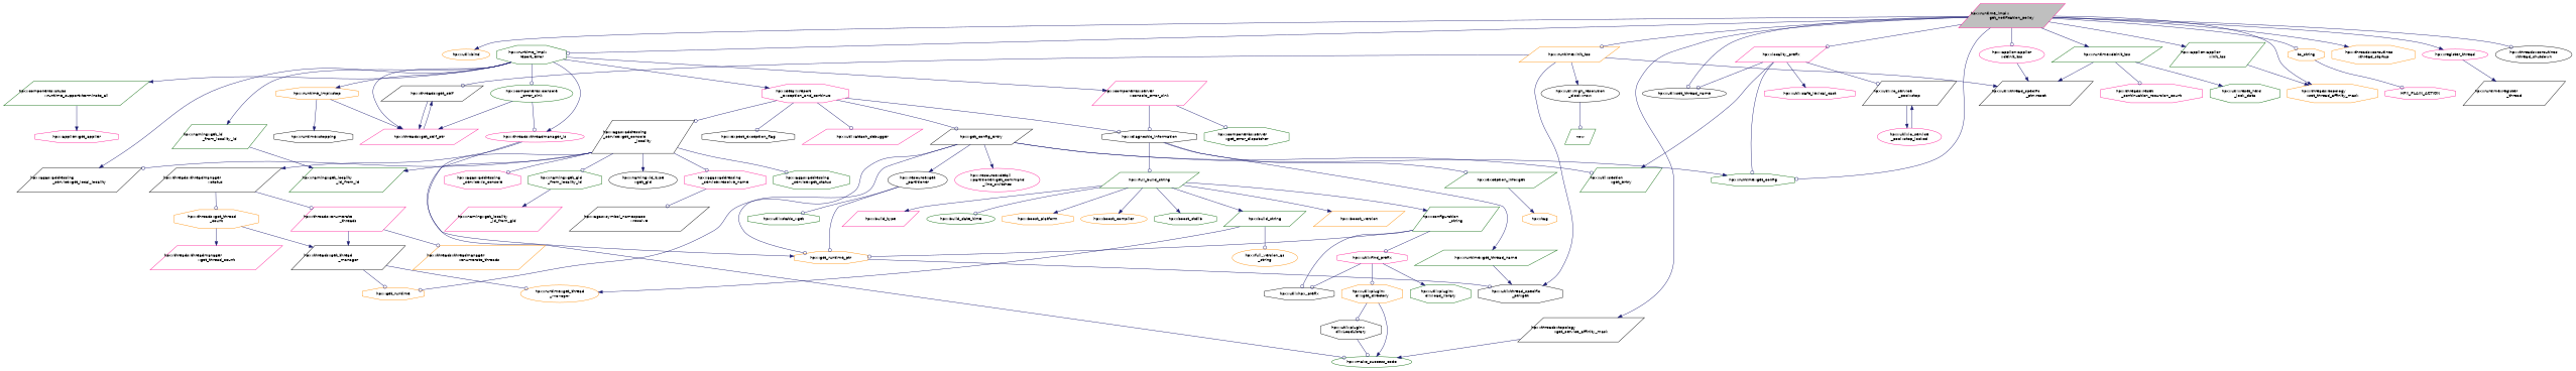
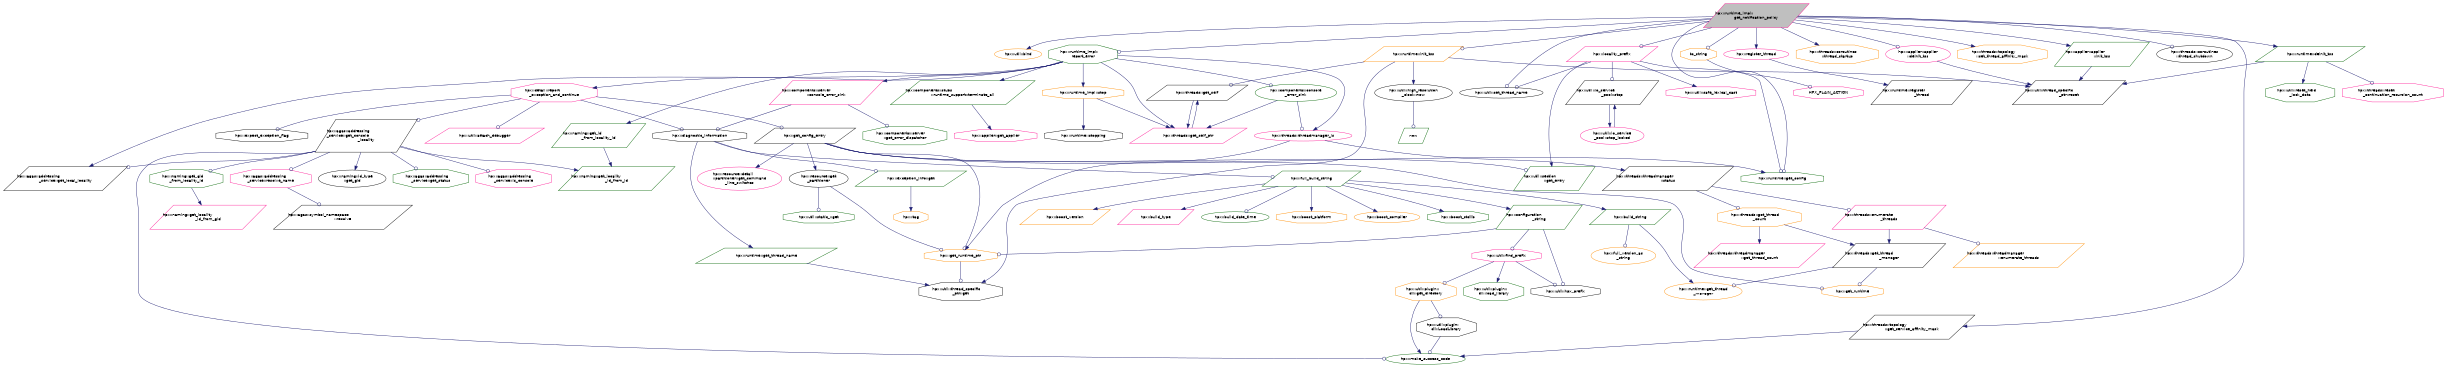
  digraph {
    rankdir=TB
    node [color=darkgreen fillcolor=white fontname=Helvetica fontsize=10 shape=parallelogram style=filled]
    edge [arrowhead=normal color=midnightblue fontname=Helvetica fontsize=10 labelfontname=Helvetica labelfontsize=10 style=solid]
    n1 [color=deeppink fillcolor=grey75 fontcolor=black height=0.2 label="hpx::runtime_impl::\lget_notification_policy" width=0.4]
    n2 [color=darkorange height=0.2 label="hpx::util::bind" shape=ellipse width=0.4]
    n3 [color=darkorange height=0.2 label="hpx::runtime::init_tss" width=0.4]
    n4 [height=0.2 label="hpx::runtime_impl::\lreport_error" shape=octagon width=0.4]
    n5 [height=0.2 label="hpx::runtime::get_config" shape=octagon width=0.4]
    n6 [color=deeppink height=0.2 label="hpx::locality_prefix" width=0.4]
    n7 [color=black height=0.2 label="hpx::util::set_thread_name" shape=ellipse width=0.4]
    n8 [height=0.2 label="hpx::applier::applier\l::init_tss" width=0.4]
    n9 [color=darkorange height=0.2 label=to_string shape=octagon width=0.4]
    n10 [color=darkorange height=0.2 label="hpx::threads::coroutines\l::thread_startup" shape=octagon width=0.4]
    n11 [color=deeppink height=0.2 label="hpx::register_thread" shape=ellipse width=0.4]
    n12 [color=darkorange height=0.2 label="hpx::threads::topology\l::set_thread_affinity_mask" shape=octagon width=0.4]
    n13 [color=black height=0.2 label="hpx::threads::topology\l::get_service_affinity_mask" width=0.4]
    n14 [color=black height=0.2 label="hpx::threads::coroutines\l::thread_shutdown" shape=ellipse width=0.4]
    n15 [color=deeppink height=0.2 label="hpx::applier::applier\l::deinit_tss" shape=ellipse width=0.4]
    n16 [height=0.2 label="hpx::runtime::deinit_tss" width=0.4]
    n17 [color=black height=0.2 label="hpx::threads::get_self" width=0.4]
    n18 [color=black height=0.2 label="hpx::util::thread_specific\l_ptr::reset" width=0.4]
    n19 [color=black height=0.2 label="hpx::util::thread_specific\l_ptr::get" shape=octagon width=0.4]
    n20 [color=black height=0.2 label="hpx::util::high_resolution\l_clock::now" shape=ellipse width=0.4]
    n21 [color=deeppink height=0.2 label="hpx::threads::get_self_ptr" width=0.4]
    n22 [color=deeppink height=0.2 label="hpx::threads::threadmanager_is" shape=ellipse width=0.4]
    n23 [color=deeppink height=0.2 label="hpx::detail::report\l_exception_and_continue" shape=octagon width=0.4]
    n24 [color=darkorange height=0.2 label="hpx::runtime_impl::stop" shape=octagon width=0.4]
    n25 [color=deeppink height=0.2 label="hpx::components::server\l::console_error_sink" width=0.4]
    n26 [color=black height=0.2 label="hpx::agas::addressing\l_service::get_local_locality" width=0.4]
    n27 [height=0.2 label="hpx::components::console\l_error_sink" shape=ellipse width=0.4]
    n28 [height=0.2 label="hpx::components::stubs\l::runtime_support::terminate_all" width=0.4]
    n29 [height=0.2 label="hpx::naming::get_id\l_from_locality_id" width=0.4]
    n30 [height=0.2 label="hpx::util::section\l::get_entry" width=0.4]
    n31 [color=deeppink height=0.2 label="hpx::util::safe_lexical_cast" shape=octagon width=0.4]
    n32 [color=black height=0.2 label="hpx::util::io_service\l_pool::stop" width=0.4]
    n33 [color=deeppink height=0.2 label=HPX_PLAIN_ACTION shape=octagon width=0.4]
    n34 [color=black height=0.2 label="hpx::runtime::register\l_thread" width=0.4]
    n35 [height=0.2 label="hpx::make_success_code" shape=ellipse width=0.4]
    n36 [height=0.2 label="hpx::util::reset_held\l_lock_data" shape=octagon width=0.4]
    n37 [color=deeppink height=0.2 label="hpx::threads::reset\l_continuation_recursion_count" shape=octagon width=0.4]
    n38 [height=0.2 label=now width=0.4]
    n39 [color=darkorange height=0.2 label="hpx::get_runtime_ptr" shape=octagon width=0.4]
    n40 [color=black height=0.2 label="hpx::threads::threadmanager\l::status" width=0.4]
    n41 [color=black height=0.2 label="hpx::agas::addressing\l_service::get_console\l_locality" width=0.4]
    n42 [color=black height=0.2 label="hpx::expect_exception_flag" shape=octagon width=0.4]
    n43 [color=black height=0.2 label="hpx::get_config_entry" width=0.4]
    n44 [color=deeppink height=0.2 label="hpx::util::attach_debugger" width=0.4]
    n45 [color=black height=0.2 label="hpx::diagnostic_information" shape=octagon width=0.4]
    n46 [color=black height=0.2 label="hpx::runtime::stopping" shape=octagon width=0.4]
    n47 [height=0.2 label="hpx::components::server\l::get_error_dispatcher" shape=octagon width=0.4]
    n48 [height=0.2 label="hpx::agas::addressing\l_service::get_status" shape=octagon width=0.4]
    n49 [color=deeppink height=0.2 label="hpx::agas::addressing\l_service::is_console" shape=octagon width=0.4]
    n50 [height=0.2 label="hpx::naming::get_gid\l_from_locality_id" shape=octagon width=0.4]
    n51 [color=deeppink height=0.2 label="hpx::agas::addressing\l_service::resolve_name" shape=octagon width=0.4]
    n52 [height=0.2 label="hpx::naming::get_locality\l_id_from_id" width=0.4]
    n53 [color=black height=0.2 label="hpx::naming::id_type\l::get_gid" shape=ellipse width=0.4]
    n54 [color=deeppink height=0.2 label="hpx::applier::get_applier" shape=octagon width=0.4]
    n55 [color=darkorange height=0.2 label="hpx::runtime::get_thread\l_manager" shape=ellipse width=0.4]
    n56 [color=darkorange height=0.2 label="hpx::threads::get_thread\l_count" shape=octagon width=0.4]
    n57 [color=deeppink height=0.2 label="hpx::threads::enumerate\l_threads" width=0.4]
    n58 [color=black height=0.2 label="hpx::threads::get_thread\l_manager" width=0.4]
    n59 [color=deeppink height=0.2 label="hpx::threads::threadmanager\l::get_thread_count" width=0.4]
    n60 [color=darkorange height=0.2 label="hpx::threads::threadmanager\l::enumerate_threads" width=0.4]
    n61 [color=darkorange height=0.2 label="hpx::get_runtime" shape=octagon width=0.4]
    n62 [color=black height=0.2 label="hpx::resource::get\l_partitioner" shape=ellipse width=0.4]
    n63 [color=deeppink height=0.2 label="hpx::resource::detail\l::partitioner::get_command\l_line_switches" shape=ellipse width=0.4]
    n64 [height=0.2 label="hpx::exception_info::get" width=0.4]
    n65 [height=0.2 label="hpx::runtime::get_thread_name" width=0.4]
    n66 [height=0.2 label="hpx::full_build_string" width=0.4]
    n67 [height=0.2 label="hpx::util::static_::get" shape=octagon width=0.4]
    n68 [color=darkorange height=0.2 label="hpx::tag" shape=octagon width=0.4]
    n69 [height=0.2 label="hpx::configuration\l_string" width=0.4]
    n70 [height=0.2 label="hpx::build_string" width=0.4]
    n71 [color=darkorange height=0.2 label="hpx::boost_version" width=0.4]
    n72 [color=deeppink height=0.2 label="hpx::build_type" width=0.4]
    n73 [height=0.2 label="hpx::build_date_time" shape=ellipse width=0.4]
    n74 [color=darkorange height=0.2 label="hpx::boost_platform" shape=octagon width=0.4]
    n75 [color=darkorange height=0.2 label="hpx::boost_compiler" shape=ellipse width=0.4]
    n76 [height=0.2 label="hpx::boost_stdlib" shape=octagon width=0.4]
    n77 [color=black height=0.2 label="hpx::util::hpx_prefix" shape=octagon width=0.4]
    n78 [color=deeppink height=0.2 label="hpx::util::find_prefix" shape=octagon width=0.4]
    n79 [color=darkorange height=0.2 label="hpx::full_version_as\l_string" shape=ellipse width=0.4]
    n80 [height=0.2 label="hpx::util::plugin::\ldll::load_library" shape=octagon width=0.4]
    n81 [color=darkorange height=0.2 label="hpx::util::plugin::\ldll::get_directory" shape=octagon width=0.4]
    n82 [color=black height=0.2 label="hpx::util::plugin::\ldll::LoadLibrary" shape=octagon width=0.4]
    n83 [color=deeppink height=0.2 label="hpx::naming::get_locality\l_id_from_gid" width=0.4]
    n84 [color=black height=0.2 label="hpx::agas::symbol_namespace\l::resolve" width=0.4]
    n85 [color=deeppink height=0.2 label="hpx::util::io_service\l_pool::stop_locked" shape=ellipse width=0.4]
    n1 -> n2
    n1 -> n3 [arrowhead=odot]
    n1 -> n4 [arrowhead=odot]
    n1 -> n5 [arrowhead=odot]
    n1 -> n6 [arrowhead=odot]
    n1 -> n7 [arrowhead=odot]
    n1 -> n8
    n1 -> n9 [arrowhead=odot]
    n1 -> n10
    n1 -> n11
    n1 -> n12
    n1 -> n13
    n1 -> n14 [arrowhead=odot]
    n1 -> n15 [arrowhead=odot]
    n1 -> n16
    n3 -> n17 [arrowhead=odot]
    n3 -> n18
    n3 -> n19
    n3 -> n20
    n4 -> n21
    n4 -> n22
    n4 -> n23
    n4 -> n24
    n4 -> n25
    n4 -> n26
    n4 -> n27 [arrowhead=odot]
    n4 -> n28
    n4 -> n29
    n6 -> n5 [arrowhead=odot]
    n6 -> n7 [arrowhead=odot]
    n6 -> n30
    n6 -> n31
    n6 -> n32 [arrowhead=odot]
-   n8 -> n12
+   n8 -> n18
    n9 -> n33 [arrowhead=odot]
    n11 -> n34
    n13 -> n35
    n15 -> n18
    n16 -> n18
    n16 -> n36
    n16 -> n37 [arrowhead=odot]
    n17 -> n21
    n20 -> n38 [arrowhead=odot]
    n21 -> n17
    n22 -> n39
    n22 -> n40
    n23 -> n41 [arrowhead=odot]
    n23 -> n42 [arrowhead=odot]
    n23 -> n43 [arrowhead=odot]
    n23 -> n44 [arrowhead=odot]
    n23 -> n45 [arrowhead=odot]
    n24 -> n21
    n24 -> n46
    n25 -> n45 [arrowhead=odot]
    n25 -> n47 [arrowhead=odot]
    n27 -> n21
    n27 -> n22 [arrowhead=odot]
    n28 -> n54
    n29 -> n52
    n32 -> n85
    n39 -> n19 [arrowhead=odot]
    n40 -> n56 [arrowhead=odot]
    n40 -> n57 [arrowhead=odot]
    n41 -> n26 [arrowhead=odot]
    n41 -> n35 [arrowhead=odot]
    n41 -> n48 [arrowhead=odot]
    n41 -> n49 [arrowhead=odot]
    n41 -> n50 [arrowhead=odot]
    n41 -> n51 [arrowhead=odot]
    n41 -> n52
    n41 -> n53
    n43 -> n5
    n43 -> n30 [arrowhead=odot]
    n43 -> n39 [arrowhead=odot]
    n43 -> n61 [arrowhead=odot]
    n43 -> n62
    n43 -> n63
    n45 -> n64 [arrowhead=odot]
    n45 -> n65
    n45 -> n66 [arrowhead=odot]
    n50 -> n83
    n51 -> n84 [arrowhead=odot]
    n56 -> n58
    n56 -> n59
    n57 -> n58
    n57 -> n60 [arrowhead=odot]
    n58 -> n55 [arrowhead=odot]
    n58 -> n61 [arrowhead=odot]
    n62 -> n39 [arrowhead=odot]
    n62 -> n67 [arrowhead=odot]
    n64 -> n68
    n65 -> n19
    n66 -> n69
    n66 -> n70
    n66 -> n71
    n66 -> n72
    n66 -> n73 [arrowhead=odot]
    n66 -> n74
    n66 -> n75
    n66 -> n76
    n69 -> n39 [arrowhead=odot]
    n69 -> n77 [arrowhead=odot]
    n69 -> n78 [arrowhead=odot]
    n70 -> n55
    n70 -> n79 [arrowhead=odot]
    n78 -> n77 [arrowhead=odot]
    n78 -> n80
    n78 -> n81 [arrowhead=odot]
    n81 -> n35
    n81 -> n82 [arrowhead=odot]
    n82 -> n35 [arrowhead=odot]
    n85 -> n32
  }
